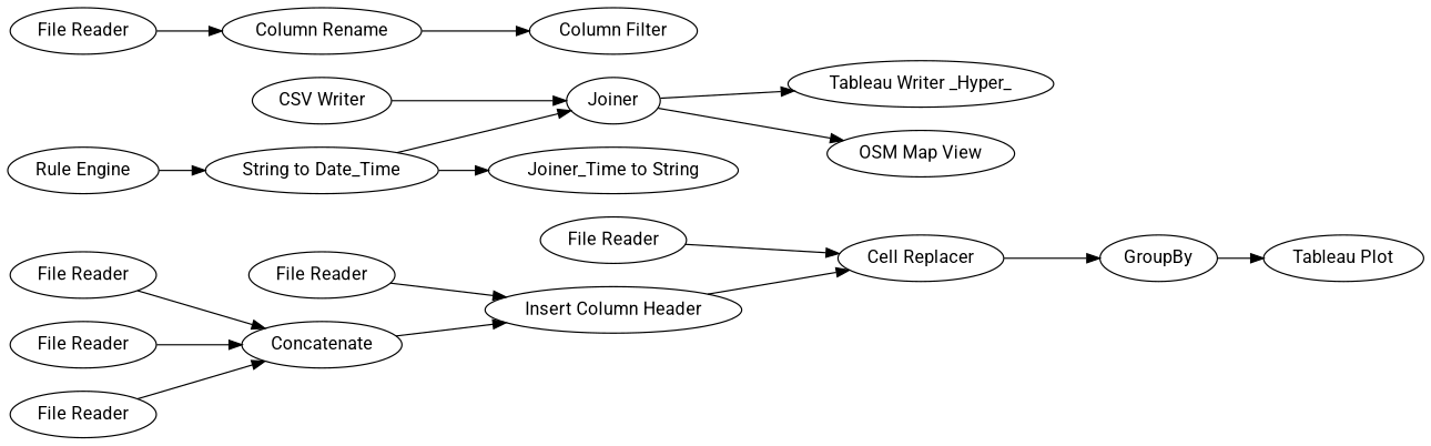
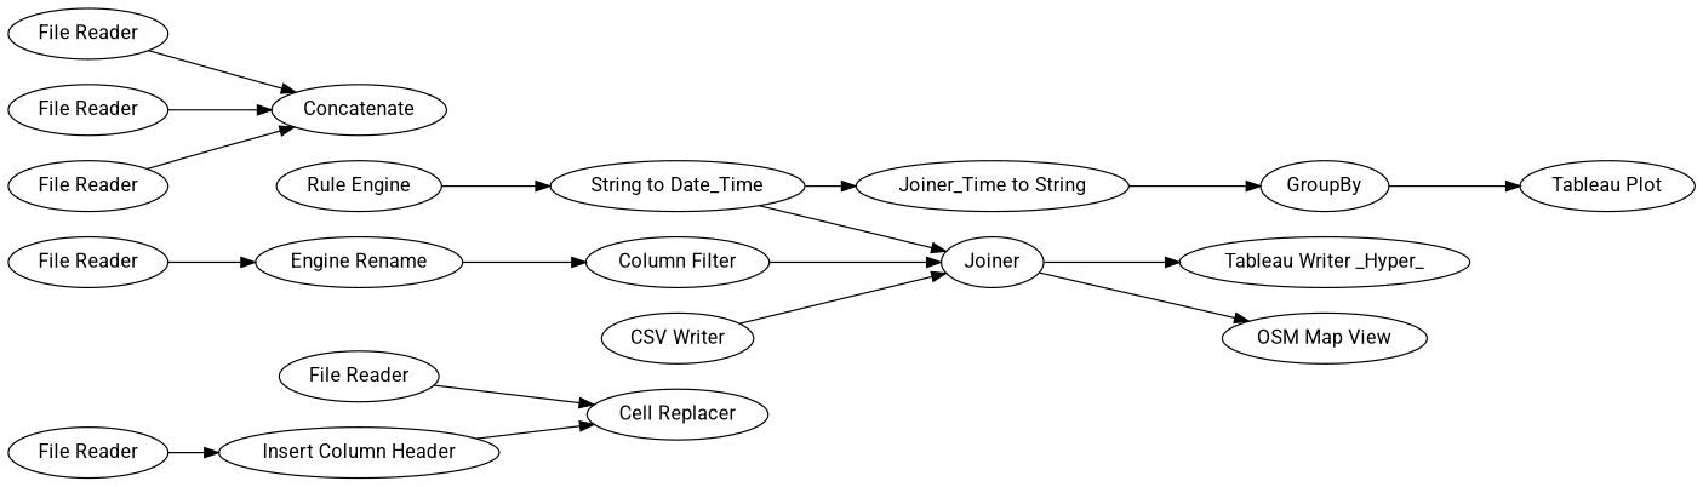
  digraph {
    fontname=Roboto
    rankdir=LR
    node [fontname=Roboto]
    edge [fontname=Roboto]
    n1 [label="Insert Column Header"]
    n2 [label="Cell Replacer"]
    n3 [label="File Reader"]
    n4 [label="Rule Engine"]
    n5 [label="String to Date_Time"]
    n6 [label=Joiner]
    n7 [label="Joiner_Time to String"]
    n8 [label="Tableau Writer _Hyper_"]
    n9 [label="OSM Map View"]
    n10 [label=GroupBy]
    n11 [label="File Reader"]
-   n12 [label="Column Rename"]
+   n12 [label="Engine Rename"]
    n13 [label="Column Filter"]
    n14 [label="CSV Writer"]
    n15 [label="File Reader"]
    n16 [label=Concatenate]
    n17 [label="Tableau Plot"]
    n18 [label="File Reader"]
    n19 [label="File Reader"]
    n20 [label="File Reader"]
    n1 -> n2
    n3 -> n1
    n4 -> n5
    n5 -> n6
    n5 -> n7
    n6 -> n8
    n6 -> n9
-   n2 -> n10
+   n7 -> n10
    n10 -> n17
    n11 -> n12
    n12 -> n13
+   n13 -> n6
    n14 -> n6
    n15 -> n16
-   n16 -> n1
    n18 -> n16
    n19 -> n2
    n20 -> n16
  }
